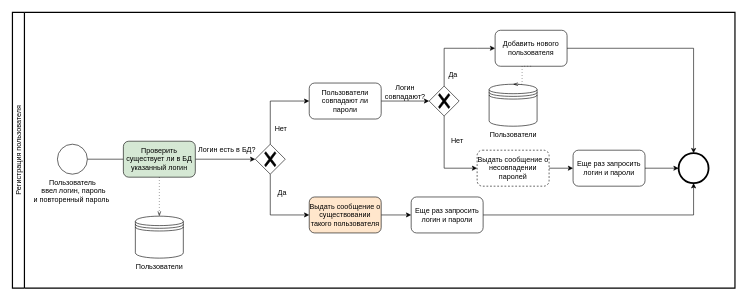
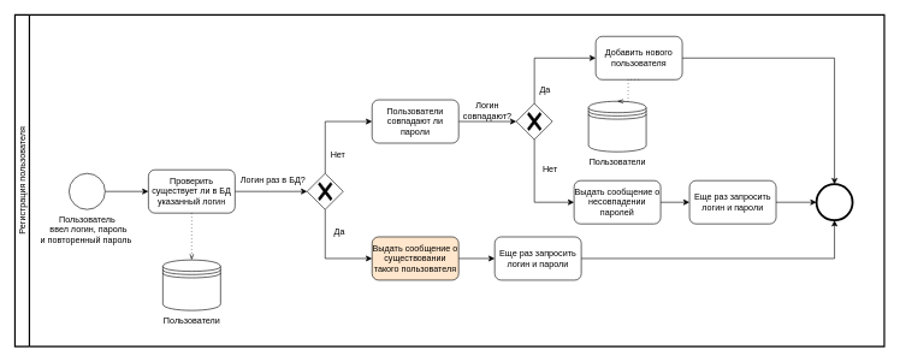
  <mxCell id="0" />
  <mxCell id="1" parent="0" />
  <mxCell id="2" value="Регистрация пользователя" style="swimlane;html=1;startSize=20;fontStyle=0;collapsible=0;horizontal=0;swimlaneLine=1;swimlaneFillColor=#ffffff;strokeWidth=2;whiteSpace=wrap;container=0;" vertex="1" parent="1"><mxGeometry x="20" y="20" width="1205" height="460" as="geometry" /></mxCell>
  <mxCell id="3" value="Пользователи" style="shape=datastore;html=1;labelPosition=center;verticalLabelPosition=bottom;align=center;verticalAlign=top;" vertex="1" parent="2"><mxGeometry x="795" y="120" width="80" height="70" as="geometry" /></mxCell>
- <mxCell id="4" value="Выдать сообщение о несовпадении паролей" style="rounded=1;whiteSpace=wrap;html=1;dashed=1;" vertex="1" parent="2"><mxGeometry x="775" y="230" width="120" height="60" as="geometry" /></mxCell>
+ <mxCell id="4" value="Выдать сообщение о несовпадении паролей" style="rounded=1;whiteSpace=wrap;html=1;" vertex="1" parent="2"><mxGeometry x="775" y="230" width="120" height="60" as="geometry" /></mxCell>
  <mxCell id="5" value="Еще раз запросить логин и пароли" style="rounded=1;whiteSpace=wrap;html=1;" vertex="1" parent="2"><mxGeometry x="935" y="230" width="120" height="60" as="geometry" /></mxCell>
  <mxCell id="6" style="edgeStyle=orthogonalEdgeStyle;rounded=0;orthogonalLoop=1;jettySize=auto;html=1;exitX=1;exitY=0.5;exitDx=0;exitDy=0;entryX=0;entryY=0.5;entryDx=0;entryDy=0;" edge="1" parent="2" source="4" target="5"><mxGeometry relative="1" as="geometry" /></mxCell>
  <mxCell id="7" value="" style="points=[[0.145,0.145,0],[0.5,0,0],[0.855,0.145,0],[1,0.5,0],[0.855,0.855,0],[0.5,1,0],[0.145,0.855,0],[0,0.5,0]];shape=mxgraph.bpmn.event;html=1;verticalLabelPosition=bottom;labelBackgroundColor=#ffffff;verticalAlign=top;align=center;perimeter=ellipsePerimeter;outlineConnect=0;aspect=fixed;outline=end;symbol=terminate2;" vertex="1" parent="2"><mxGeometry x="1111" y="235" width="50" height="50" as="geometry" /></mxCell>
  <mxCell id="8" style="edgeStyle=orthogonalEdgeStyle;rounded=0;orthogonalLoop=1;jettySize=auto;html=1;exitX=1;exitY=0.5;exitDx=0;exitDy=0;" edge="1" parent="2" source="5" target="7"><mxGeometry relative="1" as="geometry" /></mxCell>
  <mxCell id="9" value="Нет" style="text;html=1;strokeColor=none;fillColor=none;align=center;verticalAlign=middle;whiteSpace=wrap;rounded=0;" vertex="1" parent="2"><mxGeometry x="712" y="200" width="60" height="30" as="geometry" /></mxCell>
  <mxCell id="10" style="edgeStyle=orthogonalEdgeStyle;rounded=0;orthogonalLoop=1;jettySize=auto;html=1;exitX=1;exitY=0.5;exitDx=0;exitDy=0;" edge="1" parent="2" source="11" target="7"><mxGeometry relative="1" as="geometry" /></mxCell>
  <mxCell id="11" value="Еще раз запросить логин и пароли" style="rounded=1;whiteSpace=wrap;html=1;" vertex="1" parent="2"><mxGeometry x="665" y="308" width="120" height="60" as="geometry" /></mxCell>
- <mxCell id="12" style="edgeStyle=orthogonalEdgeStyle;rounded=0;orthogonalLoop=1;jettySize=auto;html=1;exitX=1;exitY=0.5;exitDx=0;exitDy=0;exitPerimeter=0;endArrow=none;" edge="1" parent="1" source="13" target="15"><mxGeometry relative="1" as="geometry" /></mxCell>
+ <mxCell id="12" style="edgeStyle=orthogonalEdgeStyle;rounded=0;orthogonalLoop=1;jettySize=auto;html=1;exitX=1;exitY=0.5;exitDx=0;exitDy=0;exitPerimeter=0;" edge="1" parent="1" source="13" target="15"><mxGeometry relative="1" as="geometry" /></mxCell>
  <mxCell id="13" value="Пользователь&lt;br&gt;&amp;nbsp;ввел логин, пароль &lt;br&gt;и повторенный пароль&amp;nbsp;" style="points=[[0.145,0.145,0],[0.5,0,0],[0.855,0.145,0],[1,0.5,0],[0.855,0.855,0],[0.5,1,0],[0.145,0.855,0],[0,0.5,0]];shape=mxgraph.bpmn.event;html=1;verticalLabelPosition=bottom;labelBackgroundColor=#ffffff;verticalAlign=top;align=center;perimeter=ellipsePerimeter;outlineConnect=0;aspect=fixed;outline=standard;symbol=general;" vertex="1" parent="1"><mxGeometry x="95" y="240" width="50" height="50" as="geometry" /></mxCell>
  <mxCell id="14" style="edgeStyle=orthogonalEdgeStyle;rounded=0;orthogonalLoop=1;jettySize=auto;html=1;exitX=1;exitY=0.5;exitDx=0;exitDy=0;" edge="1" parent="1" source="15" target="18"><mxGeometry relative="1" as="geometry" /></mxCell>
- <mxCell id="15" value="Проверить существует ли в БД указанный логин" style="rounded=1;whiteSpace=wrap;html=1;fillColor=#d5e8d4;" vertex="1" parent="1"><mxGeometry x="205" y="235" width="120" height="60" as="geometry" /></mxCell>
+ <mxCell id="15" value="Проверить существует ли в БД указанный логин" style="rounded=1;whiteSpace=wrap;html=1;" vertex="1" parent="1"><mxGeometry x="205" y="235" width="120" height="60" as="geometry" /></mxCell>
  <mxCell id="16" style="edgeStyle=orthogonalEdgeStyle;rounded=0;orthogonalLoop=1;jettySize=auto;html=1;exitX=0.5;exitY=1;exitDx=0;exitDy=0;exitPerimeter=0;entryX=0;entryY=0.5;entryDx=0;entryDy=0;" edge="1" parent="1" source="18" target="24"><mxGeometry relative="1" as="geometry" /></mxCell>
  <mxCell id="17" style="edgeStyle=orthogonalEdgeStyle;rounded=0;orthogonalLoop=1;jettySize=auto;html=1;exitX=0.5;exitY=0;exitDx=0;exitDy=0;exitPerimeter=0;entryX=0;entryY=0.5;entryDx=0;entryDy=0;" edge="1" parent="1" source="18" target="27"><mxGeometry relative="1" as="geometry" /></mxCell>
  <mxCell id="18" value="" style="points=[[0.25,0.25,0],[0.5,0,0],[0.75,0.25,0],[1,0.5,0],[0.75,0.75,0],[0.5,1,0],[0.25,0.75,0],[0,0.5,0]];shape=mxgraph.bpmn.gateway2;html=1;verticalLabelPosition=bottom;labelBackgroundColor=#ffffff;verticalAlign=top;align=center;perimeter=rhombusPerimeter;outlineConnect=0;outline=none;symbol=none;gwType=exclusive;" vertex="1" parent="1"><mxGeometry x="425" y="240" width="50" height="50" as="geometry" /></mxCell>
  <mxCell id="19" value="Пользователи" style="shape=datastore;html=1;labelPosition=center;verticalLabelPosition=bottom;align=center;verticalAlign=top;" vertex="1" parent="1"><mxGeometry x="225" y="360" width="80" height="70" as="geometry" /></mxCell>
  <mxCell id="20" value="" style="edgeStyle=elbowEdgeStyle;fontSize=12;html=1;endFill=0;startFill=0;endSize=6;startSize=6;dashed=1;dashPattern=1 4;endArrow=openThin;startArrow=none;rounded=0;entryX=0.5;entryY=0;entryDx=0;entryDy=0;exitX=0.5;exitY=1;exitDx=0;exitDy=0;" edge="1" parent="1" source="15" target="19"><mxGeometry width="160" relative="1" as="geometry"><mxPoint x="355" y="260" as="sourcePoint" /><mxPoint x="515" y="260" as="targetPoint" /></mxGeometry></mxCell>
- <mxCell id="21" value="Логин есть в БД?" style="text;html=1;strokeColor=none;fillColor=none;align=center;verticalAlign=middle;whiteSpace=wrap;rounded=0;" vertex="1" parent="1"><mxGeometry x="328" y="234" width="100" height="30" as="geometry" /></mxCell>
+ <mxCell id="21" value="Логин раз в БД?" style="text;html=1;strokeColor=none;fillColor=none;align=center;verticalAlign=middle;whiteSpace=wrap;rounded=0;" vertex="1" parent="1"><mxGeometry x="328" y="234" width="100" height="30" as="geometry" /></mxCell>
  <mxCell id="22" value="Нет" style="text;html=1;strokeColor=none;fillColor=none;align=center;verticalAlign=middle;whiteSpace=wrap;rounded=0;" vertex="1" parent="1"><mxGeometry x="438" y="199" width="60" height="30" as="geometry" /></mxCell>
  <mxCell id="23" style="edgeStyle=orthogonalEdgeStyle;rounded=0;orthogonalLoop=1;jettySize=auto;html=1;exitX=1;exitY=0.5;exitDx=0;exitDy=0;" edge="1" parent="1" source="24" target="11"><mxGeometry relative="1" as="geometry" /></mxCell>
  <mxCell id="24" value="Выдать сообщение о существовании такого пользователя" style="rounded=1;whiteSpace=wrap;html=1;fillColor=#ffe6cc;" vertex="1" parent="1"><mxGeometry x="515" y="328" width="120" height="60" as="geometry" /></mxCell>
  <mxCell id="25" value="Да" style="text;html=1;strokeColor=none;fillColor=none;align=center;verticalAlign=middle;whiteSpace=wrap;rounded=0;" vertex="1" parent="1"><mxGeometry x="440" y="306" width="60" height="30" as="geometry" /></mxCell>
  <mxCell id="26" style="edgeStyle=orthogonalEdgeStyle;rounded=0;orthogonalLoop=1;jettySize=auto;html=1;exitX=1;exitY=0.5;exitDx=0;exitDy=0;" edge="1" parent="1" source="27" target="30"><mxGeometry relative="1" as="geometry" /></mxCell>
  <mxCell id="27" value="Пользователи совпадают ли пароли" style="rounded=1;whiteSpace=wrap;html=1;" vertex="1" parent="1"><mxGeometry x="515" y="138" width="120" height="60" as="geometry" /></mxCell>
  <mxCell id="28" style="edgeStyle=orthogonalEdgeStyle;rounded=0;orthogonalLoop=1;jettySize=auto;html=1;exitX=0.5;exitY=0;exitDx=0;exitDy=0;exitPerimeter=0;entryX=0;entryY=0.5;entryDx=0;entryDy=0;" edge="1" parent="1" source="30" target="33"><mxGeometry relative="1" as="geometry"><Array as="points"><mxPoint x="740" y="80" /><mxPoint x="795" y="80" /></Array></mxGeometry></mxCell>
  <mxCell id="29" style="edgeStyle=orthogonalEdgeStyle;rounded=0;orthogonalLoop=1;jettySize=auto;html=1;exitX=0.5;exitY=1;exitDx=0;exitDy=0;exitPerimeter=0;entryX=0;entryY=0.5;entryDx=0;entryDy=0;" edge="1" parent="1" source="30" target="4"><mxGeometry relative="1" as="geometry" /></mxCell>
  <mxCell id="30" value="" style="points=[[0.25,0.25,0],[0.5,0,0],[0.75,0.25,0],[1,0.5,0],[0.75,0.75,0],[0.5,1,0],[0.25,0.75,0],[0,0.5,0]];shape=mxgraph.bpmn.gateway2;html=1;verticalLabelPosition=bottom;labelBackgroundColor=#ffffff;verticalAlign=top;align=center;perimeter=rhombusPerimeter;outlineConnect=0;outline=none;symbol=none;gwType=exclusive;" vertex="1" parent="1"><mxGeometry x="715" y="143" width="50" height="50" as="geometry" /></mxCell>
  <mxCell id="31" value="Логин совпадают?" style="text;html=1;strokeColor=none;fillColor=none;align=center;verticalAlign=middle;whiteSpace=wrap;rounded=0;" vertex="1" parent="1"><mxGeometry x="635" y="138" width="80" height="30" as="geometry" /></mxCell>
  <mxCell id="32" style="edgeStyle=orthogonalEdgeStyle;rounded=0;orthogonalLoop=1;jettySize=auto;html=1;exitX=1;exitY=0.5;exitDx=0;exitDy=0;" edge="1" parent="1" source="33" target="7"><mxGeometry relative="1" as="geometry" /></mxCell>
  <mxCell id="33" value="Добавить нового пользователя" style="rounded=1;whiteSpace=wrap;html=1;" vertex="1" parent="1"><mxGeometry x="825" y="50" width="120" height="60" as="geometry" /></mxCell>
  <mxCell id="34" value="Да" style="text;html=1;strokeColor=none;fillColor=none;align=center;verticalAlign=middle;whiteSpace=wrap;rounded=0;" vertex="1" parent="1"><mxGeometry x="725" y="109" width="60" height="30" as="geometry" /></mxCell>
  <mxCell id="35" value="" style="edgeStyle=elbowEdgeStyle;fontSize=12;html=1;endFill=0;startFill=0;endSize=6;startSize=6;dashed=1;dashPattern=1 4;endArrow=openThin;startArrow=none;rounded=0;entryX=0.5;entryY=0;entryDx=0;entryDy=0;exitX=0.5;exitY=1;exitDx=0;exitDy=0;" edge="1" parent="1" source="33" target="3"><mxGeometry width="160" relative="1" as="geometry"><mxPoint x="585" y="208" as="sourcePoint" /><mxPoint x="585" y="230" as="targetPoint" /><Array as="points" /></mxGeometry></mxCell>
